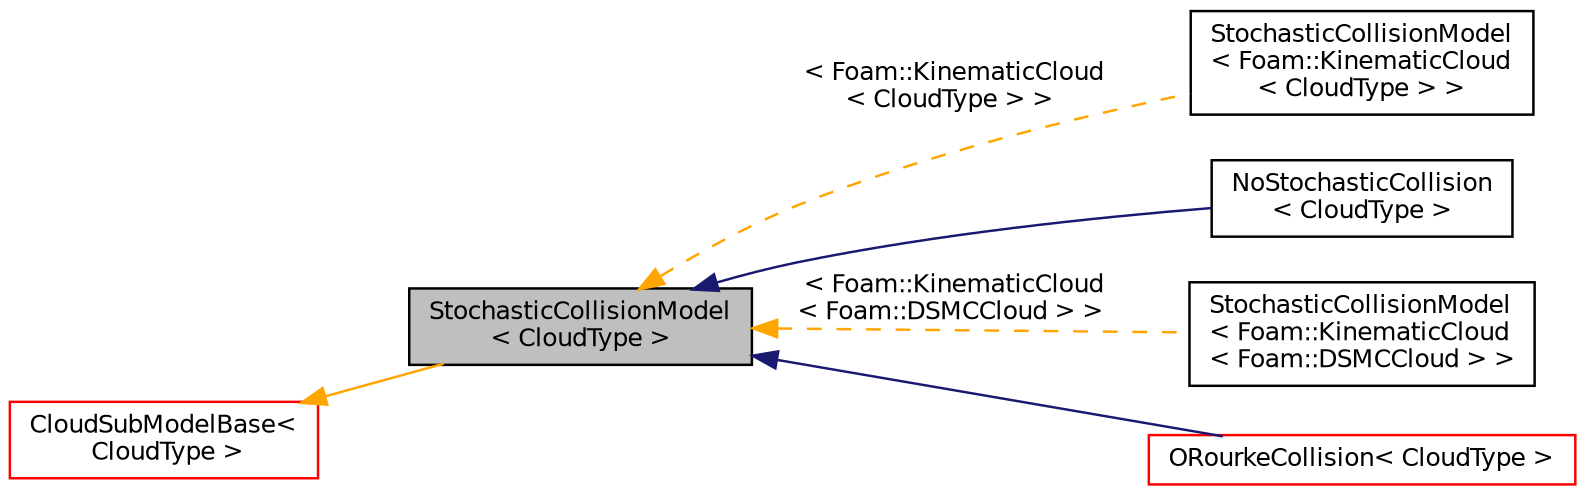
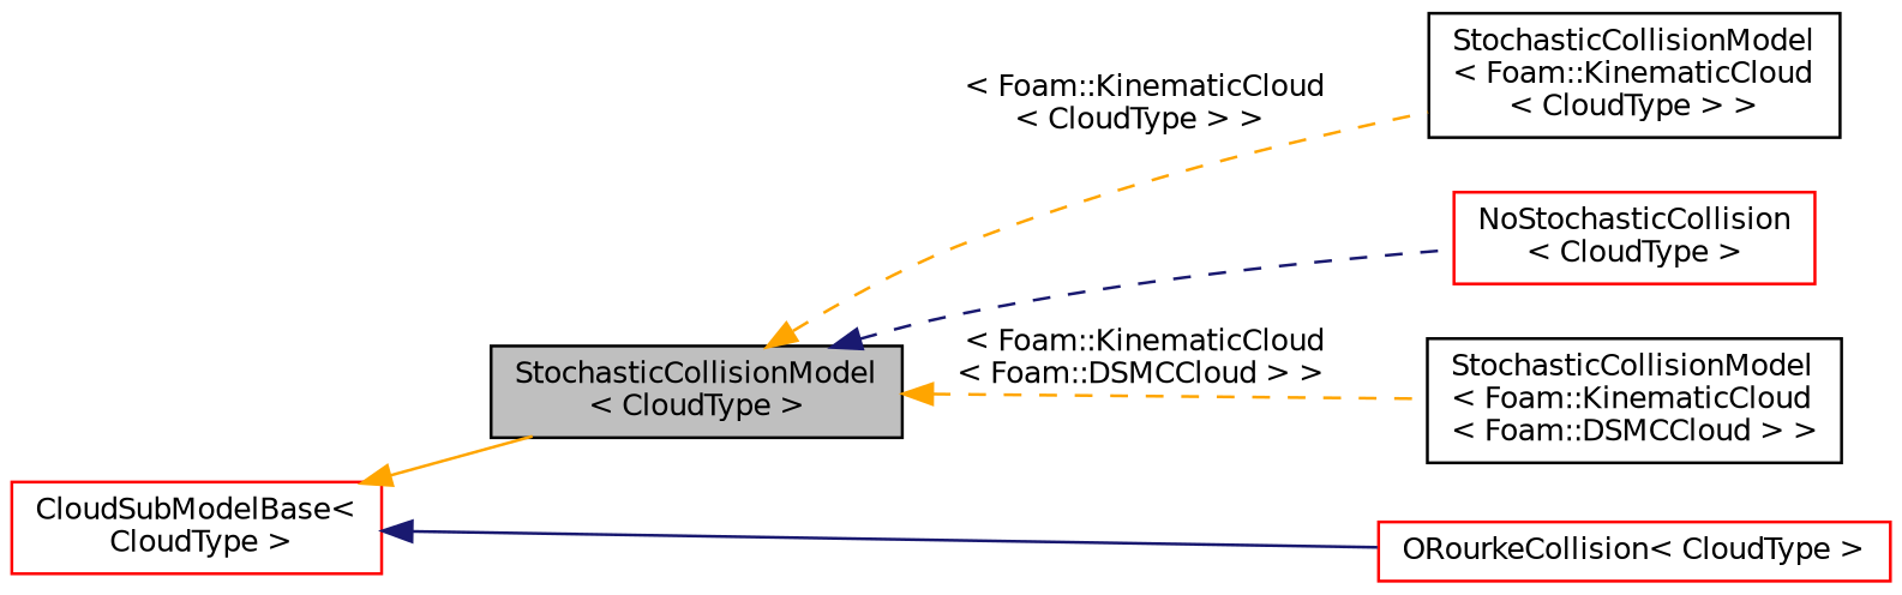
  digraph {
    rankdir=LR
    node [color=black fontname=Helvetica fontsize=10 shape=record]
    edge [color=orange dir=back fontname=Helvetica fontsize=10 labelfontname=Helvetica labelfontsize=10 style=solid]
    n1 [fillcolor=grey75 fontcolor=black height=0.2 label="StochasticCollisionModel\l\< CloudType \>" style=filled width=0.4]
-   n2 [height=0.2 label="NoStochasticCollision\l\< CloudType \>" width=0.4]
+   n2 [color=red height=0.2 label="NoStochasticCollision\l\< CloudType \>" width=0.4]
    n3 [color=red height=0.2 label="ORourkeCollision\< CloudType \>" width=0.4]
    n4 [height=0.2 label="StochasticCollisionModel\l\< Foam::KinematicCloud\l\< Foam::DSMCCloud \> \>" width=0.4]
    n5 [height=0.2 label="StochasticCollisionModel\l\< Foam::KinematicCloud\l\< CloudType \> \>" width=0.4]
    n6 [color=red height=0.2 label="CloudSubModelBase\<\l CloudType \>" width=0.4]
-   n1 -> n2 [color=midnightblue]
-   n1 -> n3 [color=midnightblue]
+   n1 -> n2 [color=midnightblue style=dashed]
+   n6 -> n3 [color=midnightblue]
    n1 -> n4 [label=" \< Foam::KinematicCloud\l\< Foam::DSMCCloud \> \>" style=dashed]
    n1 -> n5 [label=" \< Foam::KinematicCloud\l\< CloudType \> \>" style=dashed]
    n6 -> n1
  }
